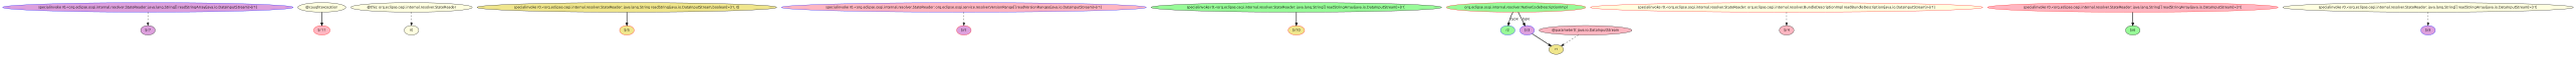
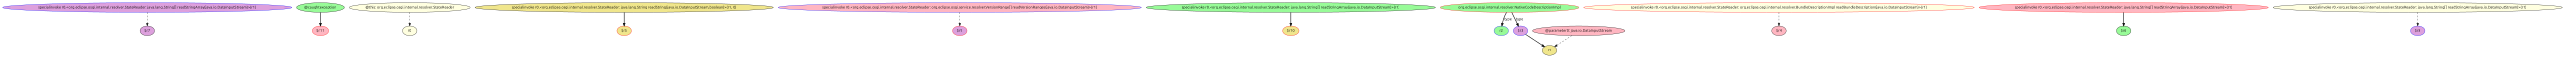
  digraph {
    fontname=Ubuntu
    node [color=black fillcolor=plum fontname=Ubuntu style=filled]
    edge [fontname=Ubuntu style=bold]
    n1 [color=blue label="specialinvoke r0.<org.eclipse.osgi.internal.resolver.StateReader: java.lang.String[] readStringArray(java.io.DataInputStream)>(r1)"]
    n2 [label="$r7"]
-   n3 [fillcolor=lightyellow label="@caughtexception"]
+   n3 [fillcolor=palegreen label="@caughtexception"]
    n4 [color=red fillcolor=lightpink label="$r11"]
    n5 [fillcolor=lightyellow label="@this: org.eclipse.osgi.internal.resolver.StateReader"]
    n6 [fillcolor=lightyellow label=r0]
    n7 [fillcolor=khaki label="specialinvoke r0.<org.eclipse.osgi.internal.resolver.StateReader: java.lang.String readString(java.io.DataInputStream,boolean)>(r1, 0)"]
    n8 [color=red fillcolor=khaki label="$r5"]
    n9 [color=blue fillcolor=lightpink label="specialinvoke r0.<org.eclipse.osgi.internal.resolver.StateReader: org.eclipse.osgi.service.resolver.VersionRange[] readVersionRanges(java.io.DataInputStream)>(r1)"]
    n10 [color=red label="$r9"]
    n11 [fillcolor=palegreen label="specialinvoke r0.<org.eclipse.osgi.internal.resolver.StateReader: java.lang.String[] readStringArray(java.io.DataInputStream)>(r1)"]
    n12 [color=red fillcolor=khaki label="$r10"]
    n13 [color=red fillcolor=palegreen label="org.eclipse.osgi.internal.resolver.NativeCodeDescriptionImpl"]
    n14 [color=blue fillcolor=palegreen label=r2]
    n15 [color=blue label="$r3"]
    n16 [fillcolor=khaki label=r1]
    n17 [fillcolor=lightpink label="@parameter0: java.io.DataInputStream"]
    n18 [color=red fillcolor=lightyellow label="specialinvoke r0.<org.eclipse.osgi.internal.resolver.StateReader: org.eclipse.osgi.internal.resolver.BundleDescriptionImpl readBundleDescription(java.io.DataInputStream)>(r1)"]
    n19 [fillcolor=lightpink label="$r4"]
    n20 [color=red fillcolor=lightpink label="specialinvoke r0.<org.eclipse.osgi.internal.resolver.StateReader: java.lang.String[] readStringArray(java.io.DataInputStream)>(r1)"]
    n21 [fillcolor=palegreen label="$r6"]
    n22 [fillcolor=lightyellow label="specialinvoke r0.<org.eclipse.osgi.internal.resolver.StateReader: java.lang.String[] readStringArray(java.io.DataInputStream)>(r1)"]
    n23 [color=blue label="$r8"]
    n1 -> n2 [style=dashed]
    n3 -> n4
    n5 -> n6 [style=dashed]
    n7 -> n8
    n9 -> n10 [style=dashed]
    n11 -> n12
    n13 -> n14 [label=type]
    n13 -> n15 [label=type]
    n15 -> n16
    n17 -> n16 [style=dashed]
    n18 -> n19 [style=dashed]
    n20 -> n21
    n22 -> n23 [style=dashed]
  }
